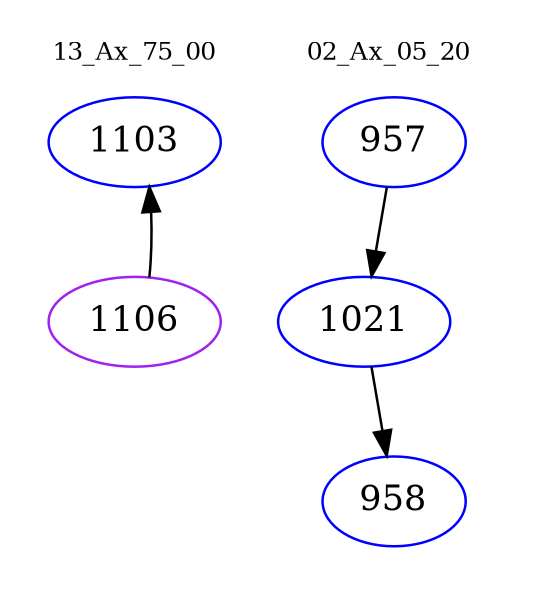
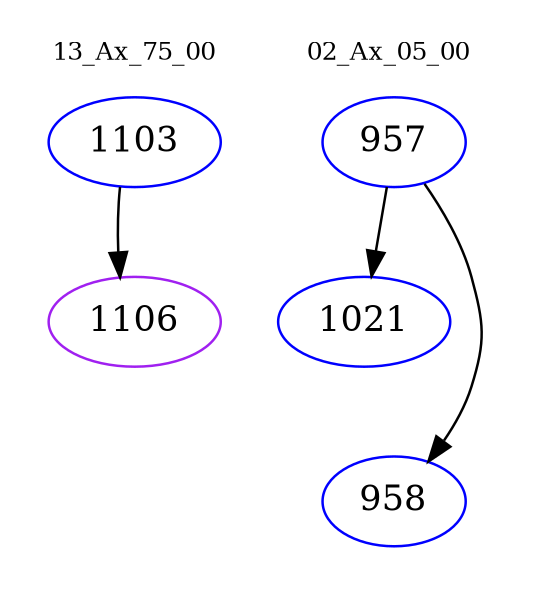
  digraph {
    node [color=blue]
    edge [color=black]
    n1 [label=1103]
    n2 [color=purple label=1106]
    n3 [label=957]
    n4 [label=1021]
    n5 [label=958]
    subgraph cluster_1 {
      color=white
      fontsize=10
      label="13_Ax_75_00"
      n1
      n2
    }
    subgraph cluster_2 {
      color=white
      fontsize=10
-     label="02_Ax_05_20"
+     label="02_Ax_05_00"
      n3
      n4
      n5
    }
-   n2 -> n1
+   n1 -> n2
    n3 -> n4
-   n4 -> n5
+   n3 -> n5
  }
